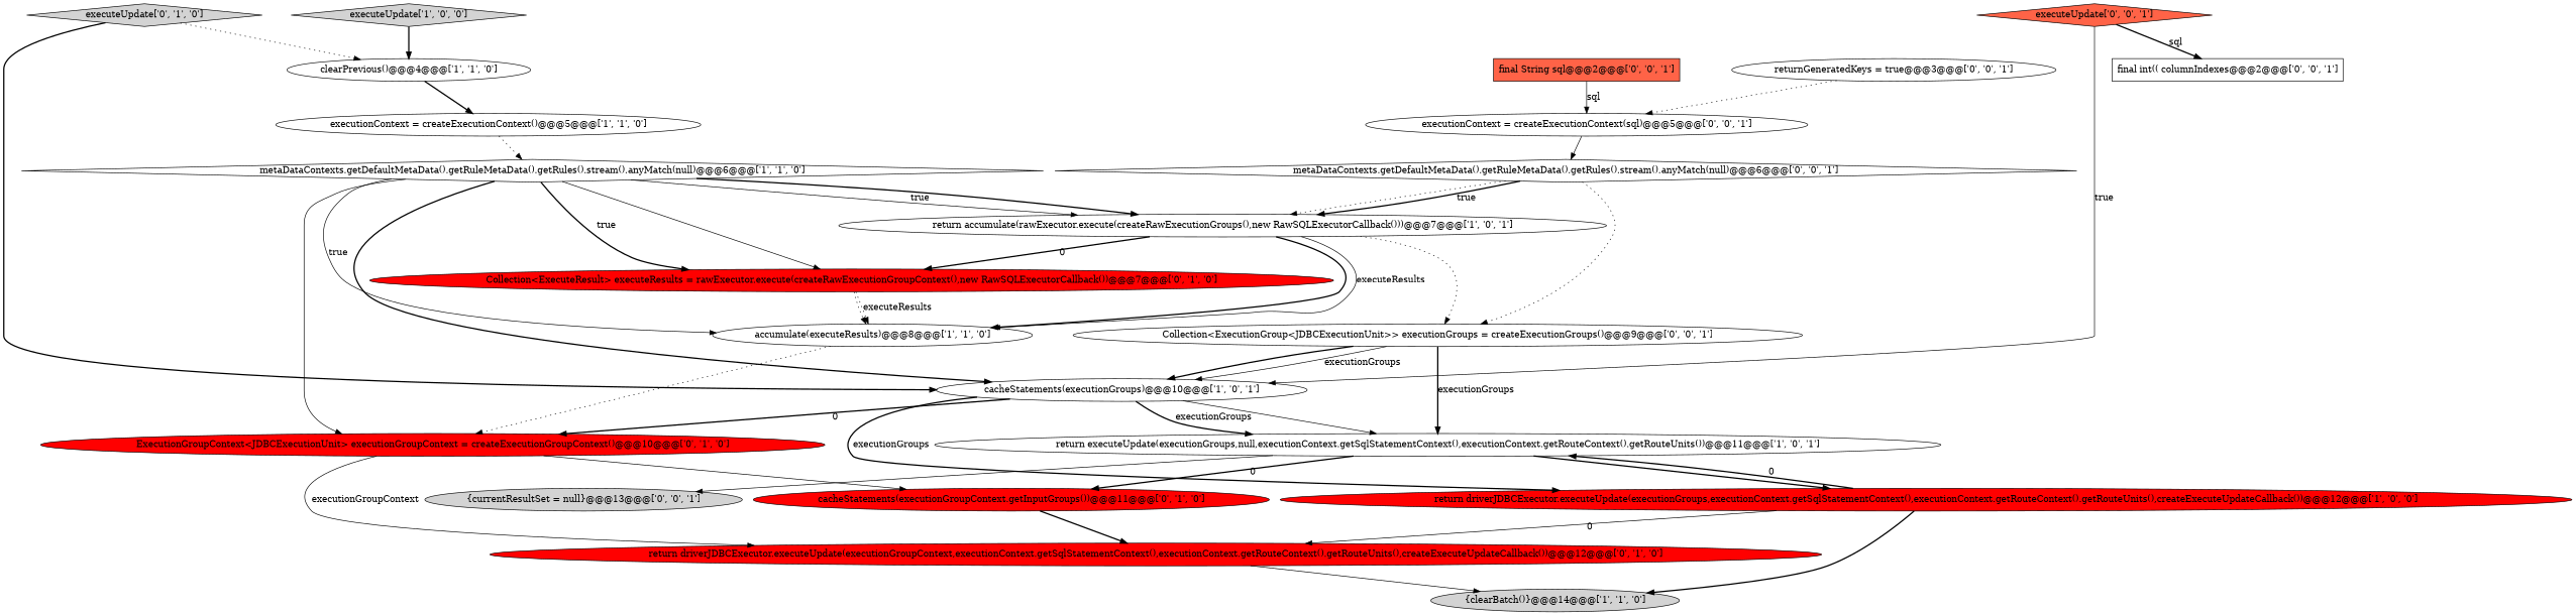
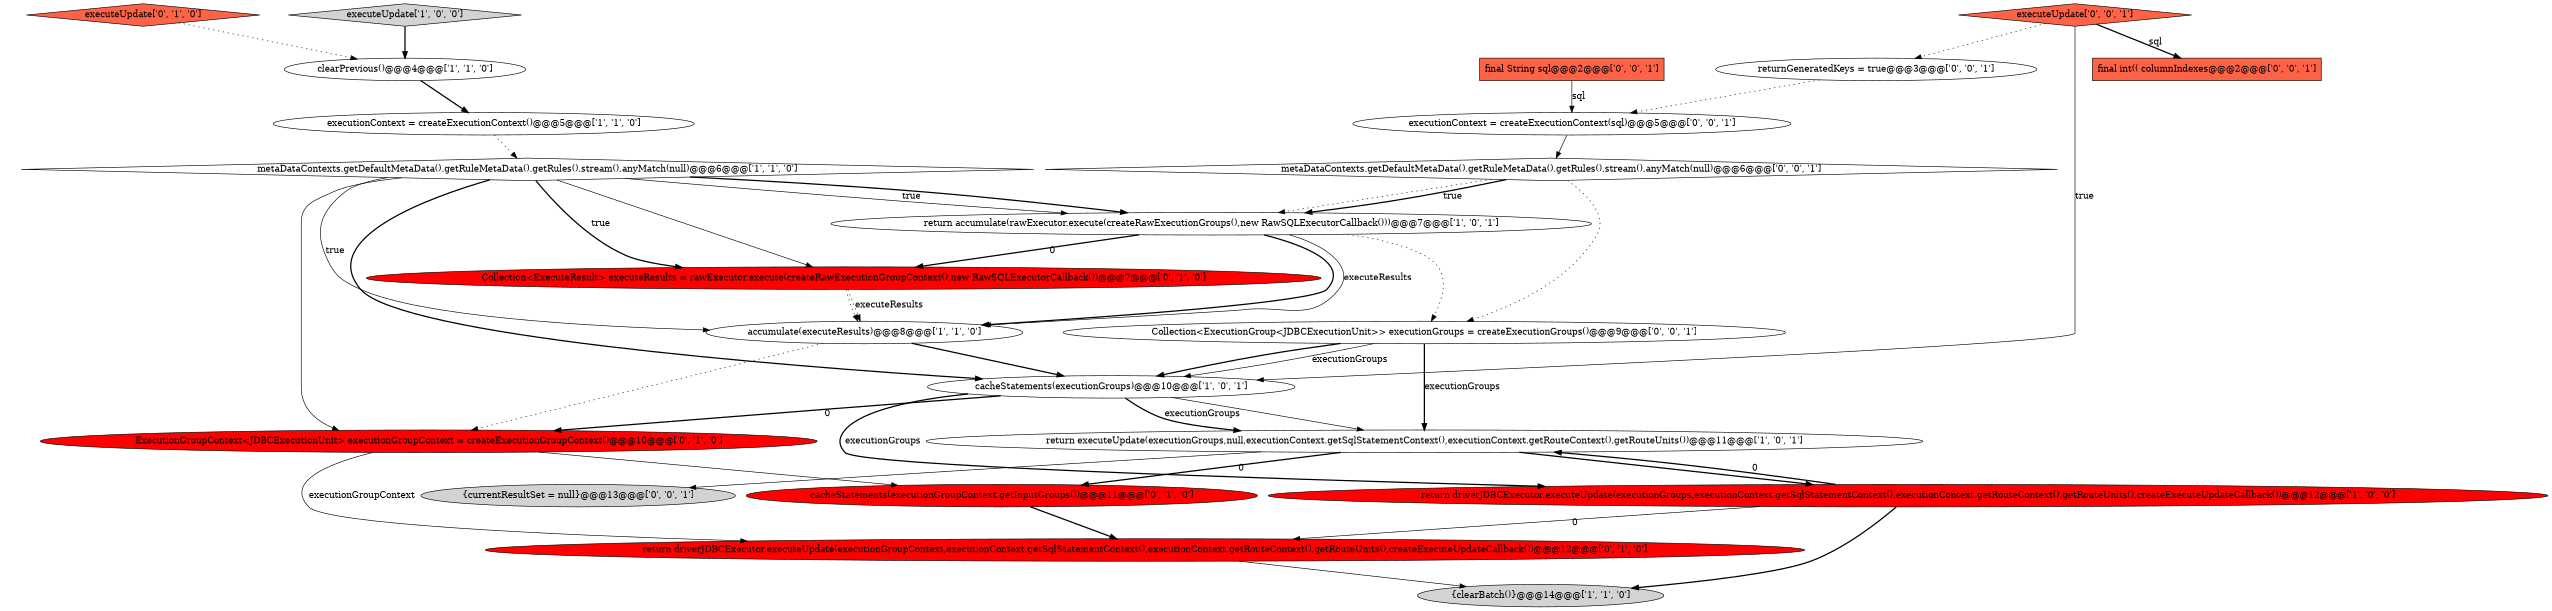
  digraph {
    node [fillcolor=white shape=ellipse style=filled]
    edge [style=bold]
    n1 [label="executionContext = createExecutionContext()@@@5@@@['1', '1', '0']"]
    n2 [label="metaDataContexts.getDefaultMetaData().getRuleMetaData().getRules().stream().anyMatch(null)@@@6@@@['1', '1', '0']" shape=diamond]
    n3 [fillcolor=red label="Collection<ExecuteResult> executeResults = rawExecutor.execute(createRawExecutionGroupContext(),new RawSQLExecutorCallback())@@@7@@@['0', '1', '0']"]
    n4 [label="accumulate(executeResults)@@@8@@@['1', '1', '0']"]
    n5 [label="cacheStatements(executionGroups)@@@10@@@['1', '0', '1']"]
    n6 [label="return accumulate(rawExecutor.execute(createRawExecutionGroups(),new RawSQLExecutorCallback()))@@@7@@@['1', '0', '1']"]
    n7 [fillcolor=red label="ExecutionGroupContext<JDBCExecutionUnit> executionGroupContext = createExecutionGroupContext()@@@10@@@['0', '1', '0']"]
    n8 [fillcolor=lightgray label="{clearBatch()}@@@14@@@['1', '1', '0']"]
    n9 [fillcolor=red label="return driverJDBCExecutor.executeUpdate(executionGroupContext,executionContext.getSqlStatementContext(),executionContext.getRouteContext().getRouteUnits(),createExecuteUpdateCallback())@@@12@@@['0', '1', '0']"]
    n10 [label="clearPrevious()@@@4@@@['1', '1', '0']"]
    n11 [label="return executeUpdate(executionGroups,null,executionContext.getSqlStatementContext(),executionContext.getRouteContext().getRouteUnits())@@@11@@@['1', '0', '1']"]
    n12 [fillcolor=red label="return driverJDBCExecutor.executeUpdate(executionGroups,executionContext.getSqlStatementContext(),executionContext.getRouteContext().getRouteUnits(),createExecuteUpdateCallback())@@@12@@@['1', '0', '0']"]
    n13 [fillcolor=red label="cacheStatements(executionGroupContext.getInputGroups())@@@11@@@['0', '1', '0']"]
    n14 [fillcolor=lightgray label="{currentResultSet = null}@@@13@@@['0', '0', '1']"]
-   n15 [fillcolor=lightgray label="executeUpdate['0', '1', '0']" shape=diamond]
+   n15 [fillcolor=tomato label="executeUpdate['0', '1', '0']" shape=diamond]
    n16 [label="executionContext = createExecutionContext(sql)@@@5@@@['0', '0', '1']"]
    n17 [label="metaDataContexts.getDefaultMetaData().getRuleMetaData().getRules().stream().anyMatch(null)@@@6@@@['0', '0', '1']" shape=diamond]
    n18 [label="Collection<ExecutionGroup<JDBCExecutionUnit>> executionGroups = createExecutionGroups()@@@9@@@['0', '0', '1']"]
    n19 [fillcolor=lightgray label="executeUpdate['1', '0', '0']" shape=diamond]
-   n20 [label="final int(( columnIndexes@@@2@@@['0', '0', '1']" shape=box]
+   n20 [fillcolor=tomato label="final int(( columnIndexes@@@2@@@['0', '0', '1']" shape=box]
    n21 [label="returnGeneratedKeys = true@@@3@@@['0', '0', '1']"]
    n22 [fillcolor=tomato label="final String sql@@@2@@@['0', '0', '1']" shape=box]
    n23 [fillcolor=tomato label="executeUpdate['0', '0', '1']" shape=diamond]
    n1 -> n2 [style=dotted]
    n2 -> n3 [label=true]
    n2 -> n3 [style=solid]
    n2 -> n4 [label=true style=solid]
    n2 -> n5
    n2 -> n6
    n2 -> n6 [label=true style=solid]
    n2 -> n7 [style=solid]
    n3 -> n4 [label=executeResults style=dotted]
    n3 -> n4 [style=dotted]
-   n15 -> n5
+   n4 -> n5
    n4 -> n7 [style=dotted]
    n5 -> n7 [label=0]
    n5 -> n11 [style=solid]
    n5 -> n11 [label=executionGroups]
    n5 -> n12 [label=executionGroups]
    n6 -> n3 [label=0]
    n6 -> n4
    n6 -> n4 [label=executeResults style=solid]
    n6 -> n18 [style=dotted]
    n7 -> n9 [label=executionGroupContext style=solid]
    n7 -> n13 [style=solid]
    n9 -> n8 [style=solid]
    n10 -> n1
    n11 -> n12
    n11 -> n13 [label=0]
    n11 -> n14 [style=solid]
    n12 -> n8
    n12 -> n9 [label=0 style=solid]
    n12 -> n11 [label=0]
    n13 -> n9
    n15 -> n10 [style=dotted]
    n16 -> n17 [style=solid]
    n17 -> n6 [style=dotted]
    n17 -> n6 [label=true]
    n17 -> n18 [style=dotted]
    n18 -> n5 [label=executionGroups style=solid]
    n18 -> n5
    n18 -> n11 [label=executionGroups]
    n19 -> n10
    n21 -> n16 [style=dotted]
    n22 -> n16 [label=sql style=solid]
    n23 -> n5 [label=true style=solid]
    n23 -> n20 [label=sql]
+   n23 -> n21 [style=dotted]
  }
